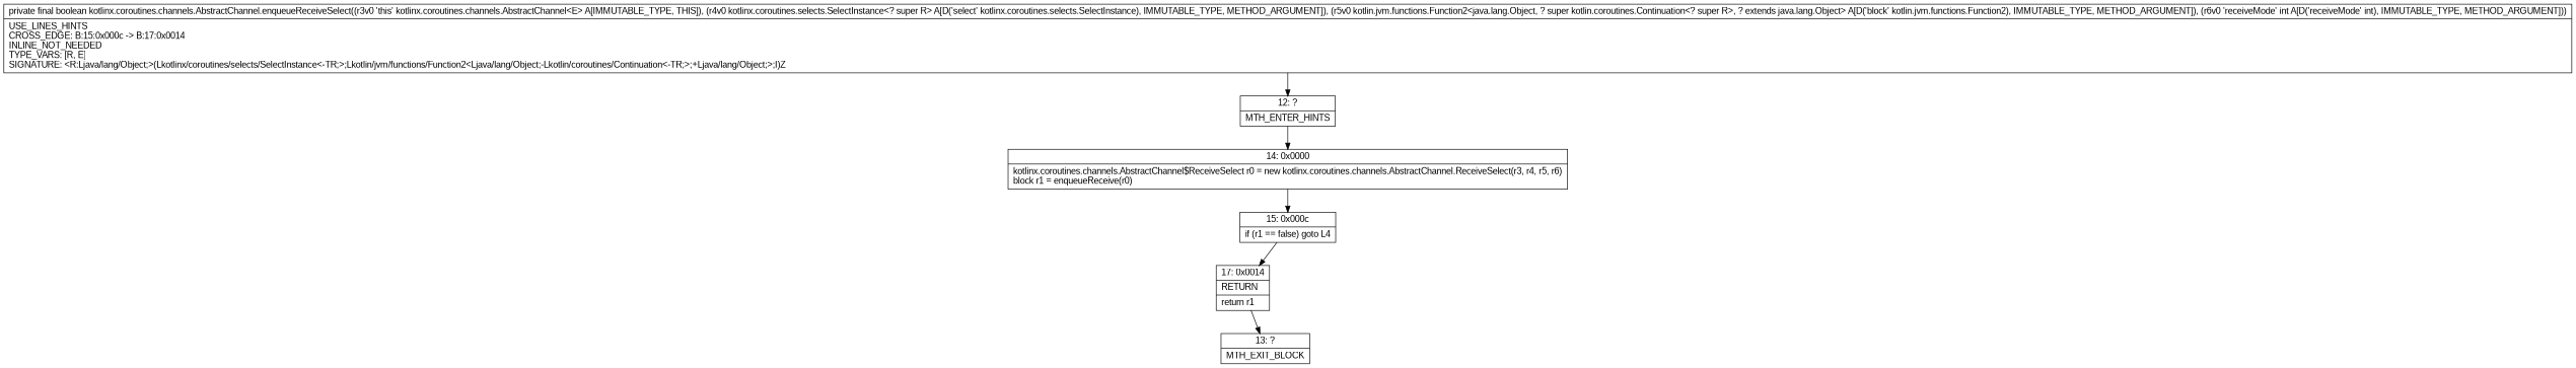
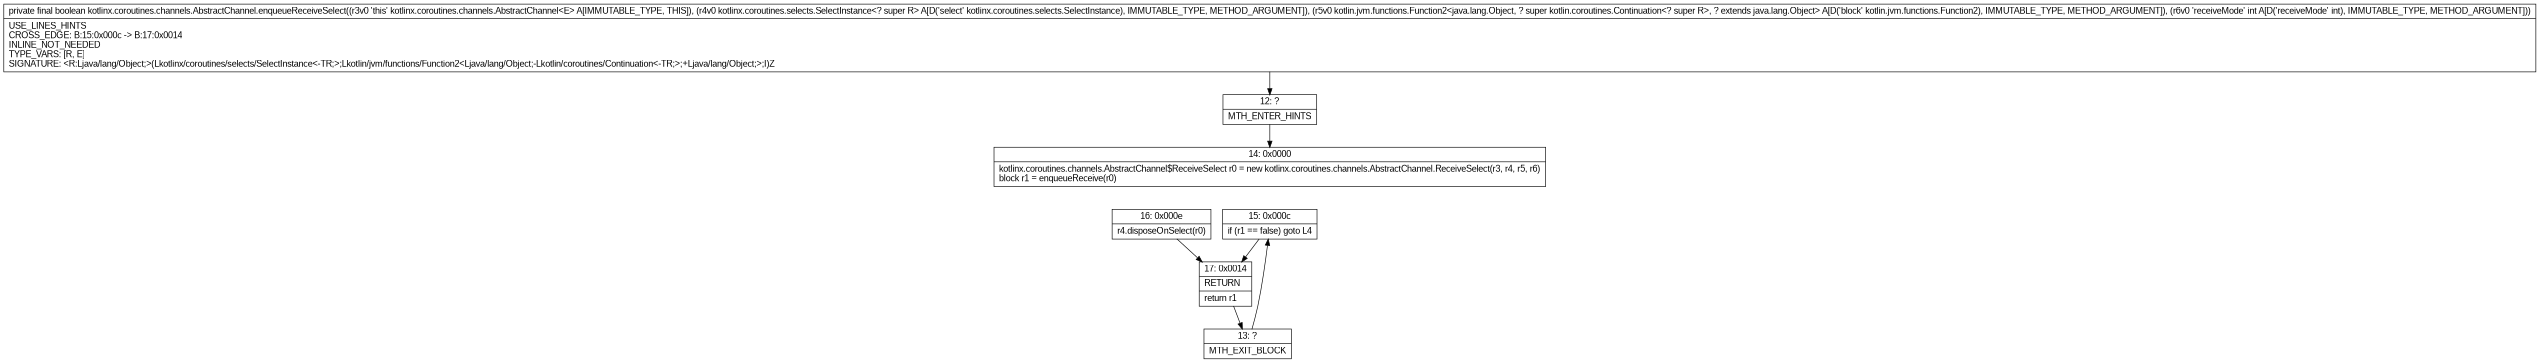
  digraph {
    fontname="Liberation Sans"
    node [fontname="Liberation Sans" shape=record]
    edge [fontname="Liberation Sans"]
    n1 [label="{12\:\ ?|MTH_ENTER_HINTS\l}"]
    n2 [label="{14\:\ 0x0000|kotlinx.coroutines.channels.AbstractChannel$ReceiveSelect r0 = new kotlinx.coroutines.channels.AbstractChannel.ReceiveSelect(r3, r4, r5, r6)\lblock r1 = enqueueReceive(r0)\l}"]
    n3 [label="{15\:\ 0x000c|if (r1 == false) goto L4\l}"]
    n4 [label="{17\:\ 0x0014|RETURN\l|return r1\l}"]
+   n5 [label="{16\:\ 0x000e|r4.disposeOnSelect(r0)\l}"]
    n6 [label="{13\:\ ?|MTH_EXIT_BLOCK\l}"]
    n7 [label="{private final boolean kotlinx.coroutines.channels.AbstractChannel.enqueueReceiveSelect((r3v0 'this' kotlinx.coroutines.channels.AbstractChannel\<E\> A[IMMUTABLE_TYPE, THIS]), (r4v0 kotlinx.coroutines.selects.SelectInstance\<? super R\> A[D('select' kotlinx.coroutines.selects.SelectInstance), IMMUTABLE_TYPE, METHOD_ARGUMENT]), (r5v0 kotlin.jvm.functions.Function2\<java.lang.Object, ? super kotlin.coroutines.Continuation\<? super R\>, ? extends java.lang.Object\> A[D('block' kotlin.jvm.functions.Function2), IMMUTABLE_TYPE, METHOD_ARGUMENT]), (r6v0 'receiveMode' int A[D('receiveMode' int), IMMUTABLE_TYPE, METHOD_ARGUMENT]))  | USE_LINES_HINTS\lCROSS_EDGE: B:15:0x000c \-\> B:17:0x0014\lINLINE_NOT_NEEDED\lTYPE_VARS: [R, E]\lSIGNATURE: \<R:Ljava\/lang\/Object;\>(Lkotlinx\/coroutines\/selects\/SelectInstance\<\-TR;\>;Lkotlin\/jvm\/functions\/Function2\<Ljava\/lang\/Object;\-Lkotlin\/coroutines\/Continuation\<\-TR;\>;+Ljava\/lang\/Object;\>;I)Z\l}"]
    n1 -> n2
-   n2 -> n3
+   n6 -> n3
    n3 -> n4
    n4 -> n6
+   n5 -> n4
    n7 -> n1
  }
